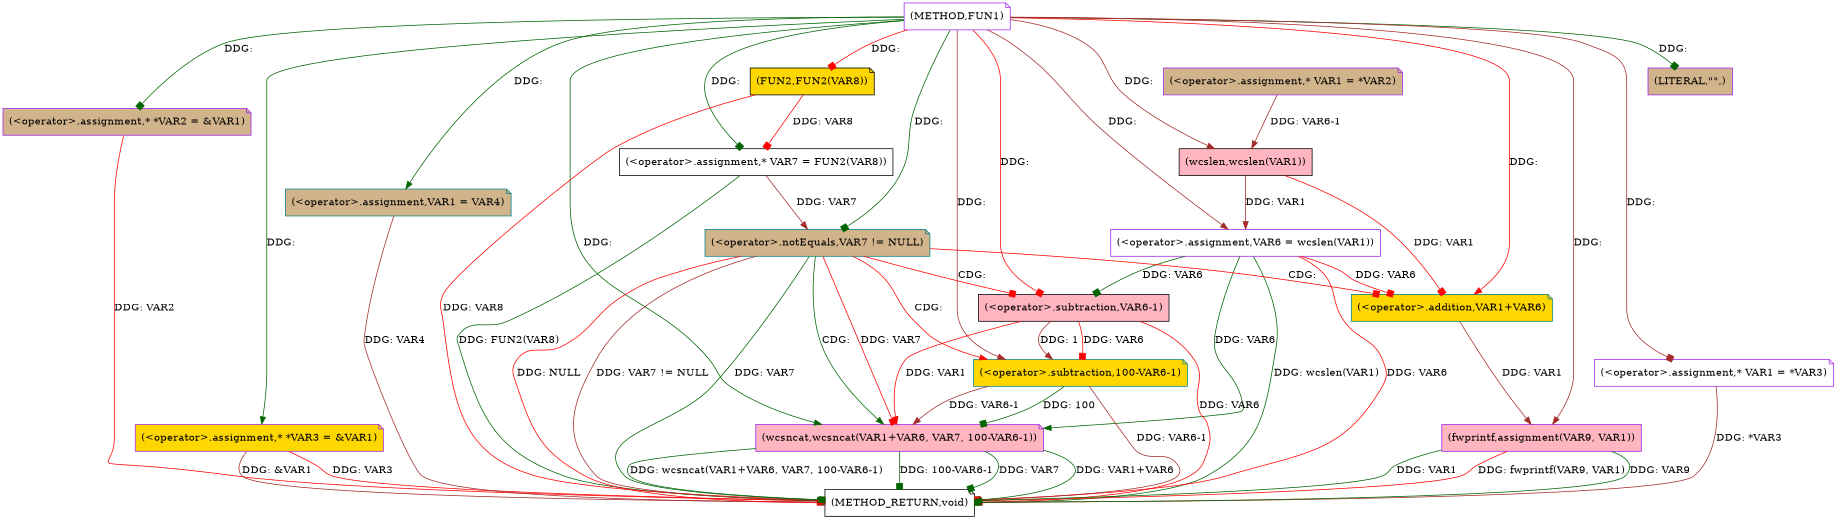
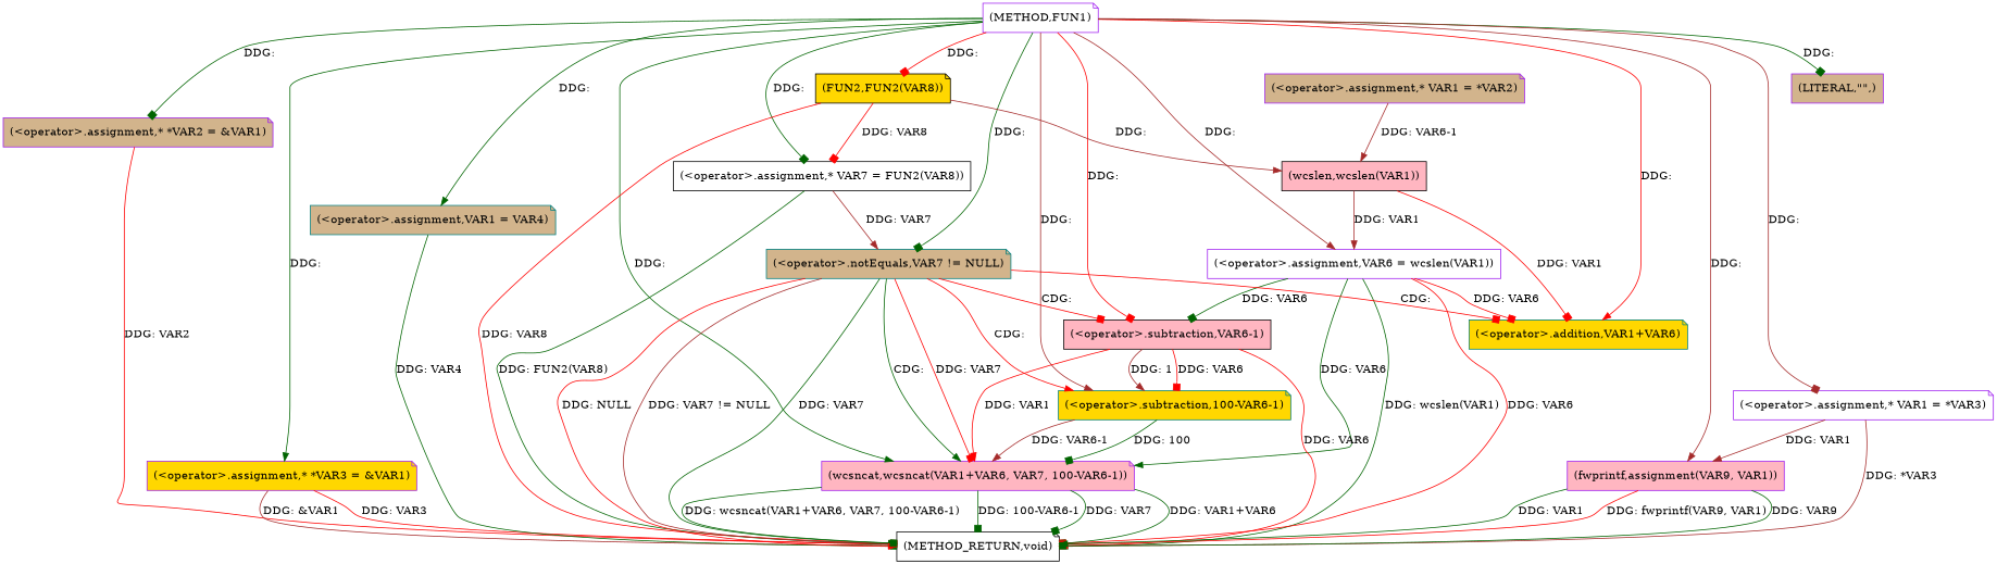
  digraph {
    node [color=purple fillcolor=white shape=note style=filled]
    edge [arrowhead=box color=darkgreen]
    n1 [label="(METHOD,FUN1)"]
    n2 [fillcolor=tan label="(<operator>.assignment,* *VAR2 = &VAR1)"]
    n3 [fillcolor=gold label="(<operator>.assignment,* *VAR3 = &VAR1)"]
    n4 [fillcolor=tan label="(LITERAL,\"\",)" shape=box]
    n5 [color=teal fillcolor=tan label="(<operator>.assignment,VAR1 = VAR4)"]
    n6 [label="(<operator>.assignment,VAR6 = wcslen(VAR1))" shape=box]
    n7 [color=black fillcolor=lightpink label="(wcslen,wcslen(VAR1))" shape=box]
    n8 [color=black label="(<operator>.assignment,* VAR7 = FUN2(VAR8))" shape=box]
    n9 [color=black fillcolor=gold label="(FUN2,FUN2(VAR8))"]
    n10 [color=teal fillcolor=tan label="(<operator>.notEquals,VAR7 != NULL)"]
    n11 [fillcolor=lightpink label="(wcsncat,wcsncat(VAR1+VAR6, VAR7, 100-VAR6-1))"]
    n12 [color=teal fillcolor=gold label="(<operator>.addition,VAR1+VAR6)"]
    n13 [color=teal fillcolor=gold label="(<operator>.subtraction,100-VAR6-1)"]
    n14 [color=black fillcolor=lightpink label="(<operator>.subtraction,VAR6-1)" shape=box]
    n15 [label="(<operator>.assignment,* VAR1 = *VAR3)"]
    n16 [fillcolor=lightpink label="(fwprintf,assignment(VAR9, VAR1))" shape=box]
    n17 [color=black label="(METHOD_RETURN,void)"]
    n18 [fillcolor=tan label="(<operator>.assignment,* VAR1 = *VAR2)"]
    n1 -> n2 [label="DDG: "]
    n1 -> n3 [arrowhead=normal label="DDG: "]
    n1 -> n4 [label="DDG: "]
    n1 -> n5 [arrowhead=normal label="DDG: "]
    n1 -> n6 [arrowhead=normal color=brown label="DDG: "]
-   n1 -> n7 [arrowhead=normal color=brown label="DDG: "]
+   n9 -> n7 [arrowhead=normal color=brown label="DDG: "]
    n1 -> n8 [label="DDG: "]
    n1 -> n9 [color=red label="DDG: "]
    n1 -> n10 [label="DDG: "]
    n1 -> n11 [arrowhead=normal label="DDG: "]
    n1 -> n12 [arrowhead=normal color=red label="DDG: "]
    n1 -> n13 [arrowhead=normal color=brown label="DDG: "]
    n1 -> n14 [color=red label="DDG: "]
    n1 -> n15 [color=brown label="DDG: "]
    n1 -> n16 [arrowhead=normal color=brown label="DDG: "]
    n2 -> n17 [color=red label="DDG: VAR2"]
    n3 -> n17 [color=red label="DDG: VAR3"]
    n3 -> n17 [arrowhead=normal color=brown label="DDG: &VAR1"]
-   n5 -> n17 [color=brown label="DDG: VAR4"]
+   n5 -> n17 [label="DDG: VAR4"]
    n6 -> n11 [arrowhead=normal label="DDG: VAR6"]
    n6 -> n12 [color=red label="DDG: VAR6"]
    n6 -> n14 [label="DDG: VAR6"]
    n6 -> n17 [arrowhead=normal label="DDG: wcslen(VAR1)"]
    n6 -> n17 [color=red label="DDG: VAR6"]
    n7 -> n6 [arrowhead=normal color=brown label="DDG: VAR1"]
    n7 -> n12 [color=red label="DDG: VAR1"]
    n8 -> n10 [arrowhead=normal color=brown label="DDG: VAR7"]
    n8 -> n17 [label="DDG: FUN2(VAR8)"]
    n9 -> n8 [color=red label="DDG: VAR8"]
    n9 -> n17 [color=red label="DDG: VAR8"]
    n10 -> n11 [color=red label="DDG: VAR7"]
    n10 -> n11 [arrowhead=normal label="CDG: "]
    n10 -> n12 [color=red label="CDG: "]
    n10 -> n13 [arrowhead=normal color=red label="CDG: "]
    n10 -> n14 [color=red label="CDG: "]
    n10 -> n17 [arrowhead=normal color=brown label="DDG: VAR7 != NULL"]
    n10 -> n17 [arrowhead=normal label="DDG: VAR7"]
    n10 -> n17 [arrowhead=normal color=red label="DDG: NULL"]
    n11 -> n17 [label="DDG: VAR1+VAR6"]
    n11 -> n17 [label="DDG: wcsncat(VAR1+VAR6, VAR7, 100-VAR6-1)"]
    n11 -> n17 [label="DDG: 100-VAR6-1"]
    n11 -> n17 [label="DDG: VAR7"]
    n13 -> n11 [label="DDG: 100"]
    n13 -> n11 [arrowhead=normal color=brown label="DDG: VAR6-1"]
-   n13 -> n17 [color=brown label="DDG: VAR6-1"]
    n14 -> n11 [arrowhead=normal color=red label="DDG: VAR1"]
    n14 -> n13 [color=red label="DDG: VAR6"]
    n14 -> n13 [arrowhead=normal color=brown label="DDG: 1"]
    n14 -> n17 [arrowhead=normal color=red label="DDG: VAR6"]
-   n12 -> n16 [arrowhead=normal color=brown label="DDG: VAR1"]
+   n15 -> n16 [arrowhead=normal color=brown label="DDG: VAR1"]
    n15 -> n17 [color=brown label="DDG: *VAR3"]
    n16 -> n17 [color=red label="DDG: fwprintf(VAR9, VAR1)"]
    n16 -> n17 [label="DDG: VAR9"]
    n16 -> n17 [arrowhead=normal label="DDG: VAR1"]
    n18 -> n7 [arrowhead=normal color=brown label="DDG: VAR6-1"]
  }
